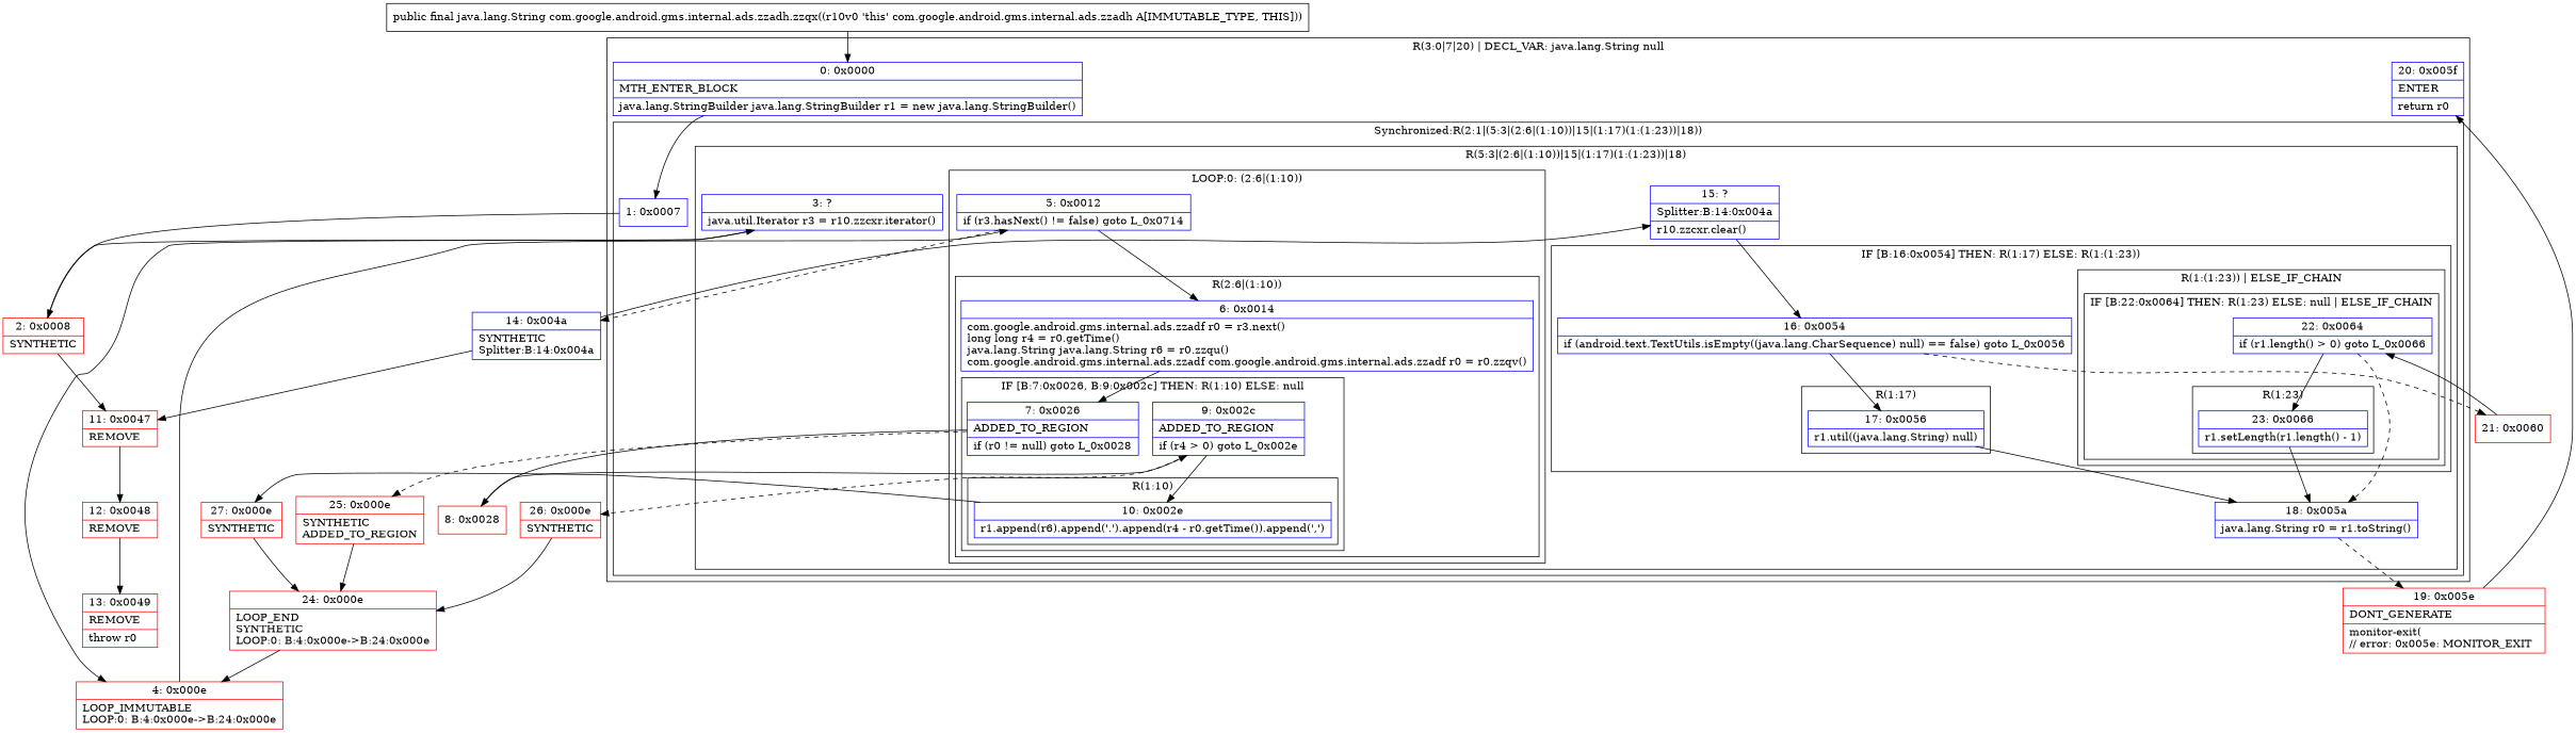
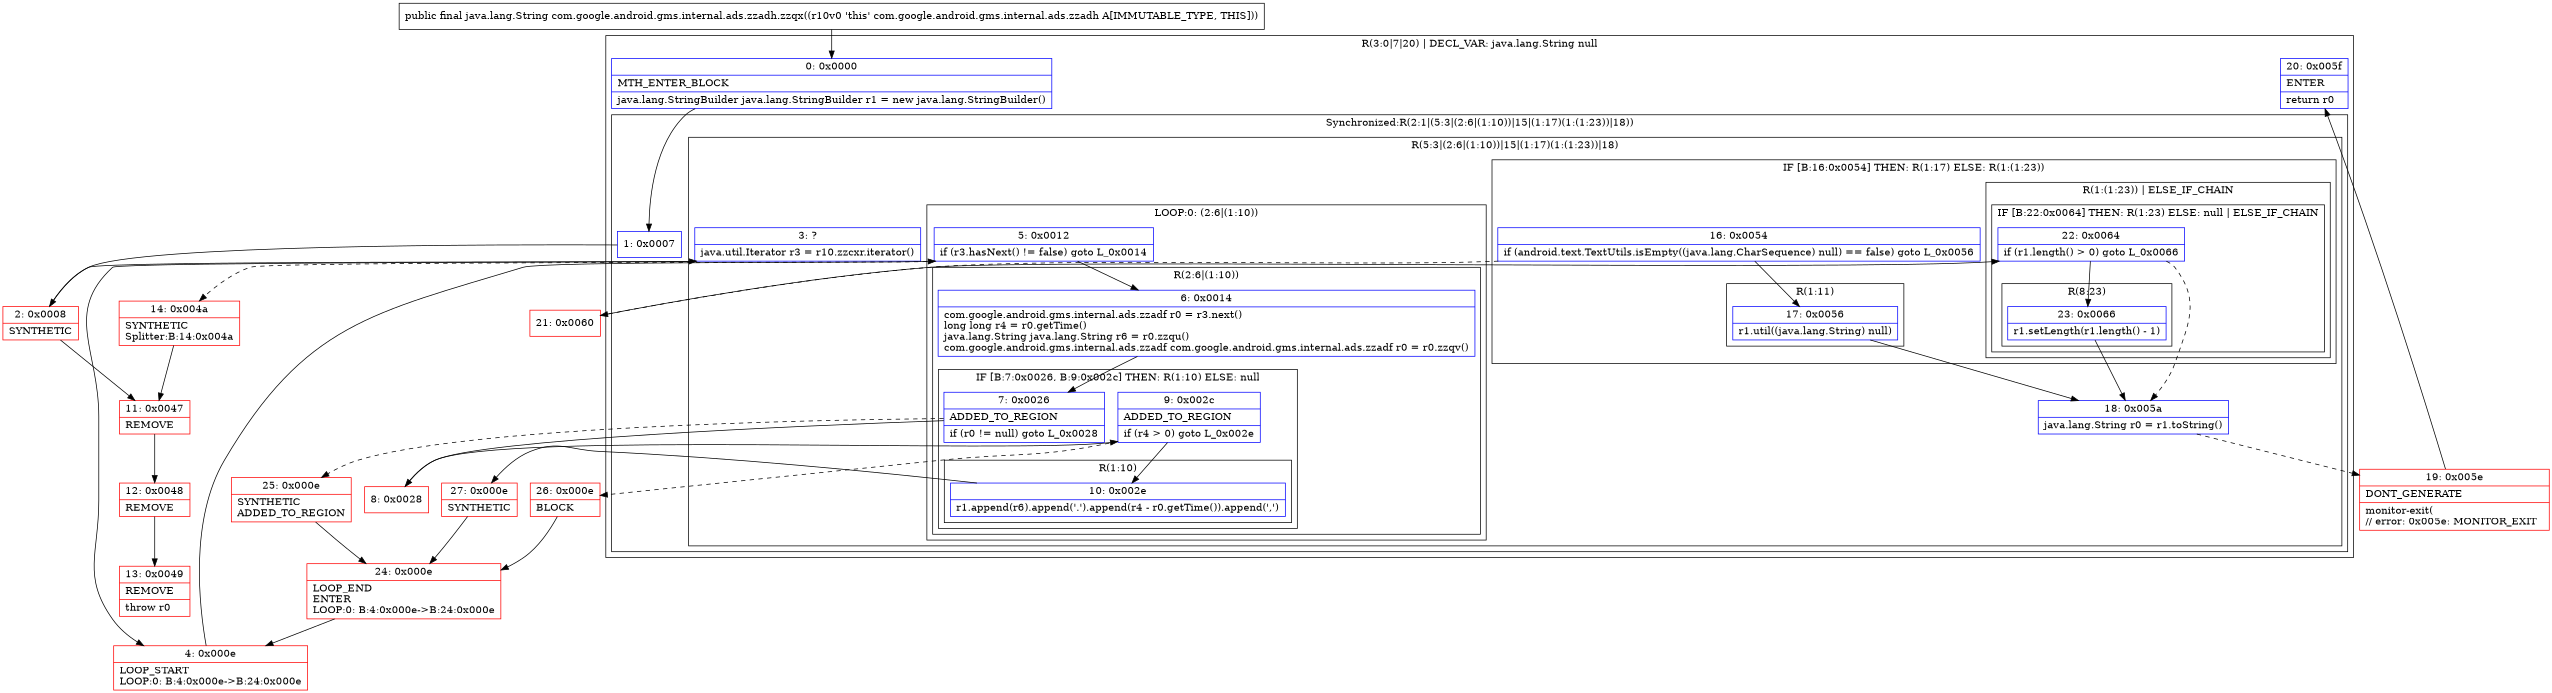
  digraph {
    node [color=blue shape=record]
    n1 [label="{10\:\ 0x002e|r1.append(r6).append('.').append(r4 \- r0.getTime()).append(',')\l}"]
    n2 [label="{7\:\ 0x0026|ADDED_TO_REGION\l|if (r0 != null) goto L_0x0028\l}"]
    n3 [label="{9\:\ 0x002c|ADDED_TO_REGION\l|if (r4 \> 0) goto L_0x002e\l}"]
    n4 [label="{6\:\ 0x0014|com.google.android.gms.internal.ads.zzadf r0 = r3.next()\llong long r4 = r0.getTime()\ljava.lang.String java.lang.String r6 = r0.zzqu()\lcom.google.android.gms.internal.ads.zzadf com.google.android.gms.internal.ads.zzadf r0 = r0.zzqv()\l}"]
-   n5 [label="{5\:\ 0x0012|if (r3.hasNext() != false) goto L_0x0714\l}"]
+   n5 [label="{5\:\ 0x0012|if (r3.hasNext() != false) goto L_0x0014\l}"]
    n6 [label="{17\:\ 0x0056|r1.util((java.lang.String) null)\l}"]
    n7 [label="{23\:\ 0x0066|r1.setLength(r1.length() \- 1)\l}"]
    n8 [label="{22\:\ 0x0064|if (r1.length() \> 0) goto L_0x0066\l}"]
    n9 [label="{16\:\ 0x0054|if (android.text.TextUtils.isEmpty((java.lang.CharSequence) null) == false) goto L_0x0056\l}"]
    n10 [label="{3\:\ ?|java.util.Iterator r3 = r10.zzcxr.iterator()\l}"]
-   n11 [label="{15\:\ ?|Splitter:B:14:0x004a\l|r10.zzcxr.clear()\l}"]
    n12 [label="{18\:\ 0x005a|java.lang.String r0 = r1.toString()\l}"]
    n13 [label="{1\:\ 0x0007}"]
    n14 [label="{0\:\ 0x0000|MTH_ENTER_BLOCK\l|java.lang.StringBuilder java.lang.StringBuilder r1 = new java.lang.StringBuilder()\l}"]
    n15 [label="{20\:\ 0x005f|ENTER\l|return r0\l}"]
    n16 [color=red label="{27\:\ 0x000e|SYNTHETIC\l}"]
    n17 [color=red label="{8\:\ 0x0028}"]
    n18 [color=red label="{25\:\ 0x000e|SYNTHETIC\lADDED_TO_REGION\l}"]
-   n19 [color=red label="{26\:\ 0x000e|SYNTHETIC\l}"]
-   n20 [label="{14\:\ 0x004a|SYNTHETIC\lSplitter:B:14:0x004a\l}"]
+   n19 [color=red label="{26\:\ 0x000e|BLOCK\l}"]
+   n20 [color=red label="{14\:\ 0x004a|SYNTHETIC\lSplitter:B:14:0x004a\l}"]
    n21 [color=red label="{21\:\ 0x0060}"]
-   n22 [color=red label="{4\:\ 0x000e|LOOP_IMMUTABLE\lLOOP:0: B:4:0x000e\-\>B:24:0x000e\l}"]
+   n22 [color=red label="{4\:\ 0x000e|LOOP_START\lLOOP:0: B:4:0x000e\-\>B:24:0x000e\l}"]
    n23 [color=red label="{19\:\ 0x005e|DONT_GENERATE\l|monitor\-exit(\l\/\/ error: 0x005e: MONITOR_EXIT  \l}"]
    n24 [color=red label="{2\:\ 0x0008|SYNTHETIC\l}"]
    n25 [color=red label="{11\:\ 0x0047|REMOVE\l}"]
-   n26 [color=red label="{24\:\ 0x000e|LOOP_END\lSYNTHETIC\lLOOP:0: B:4:0x000e\-\>B:24:0x000e\l}"]
+   n26 [color=red label="{24\:\ 0x000e|LOOP_END\lENTER\lLOOP:0: B:4:0x000e\-\>B:24:0x000e\l}"]
    n27 [color=red label="{12\:\ 0x0048|REMOVE\l}"]
    n28 [color=red label="{13\:\ 0x0049|REMOVE\l|throw r0\l}"]
    n29 [label="{public final java.lang.String com.google.android.gms.internal.ads.zzadh.zzqx((r10v0 'this' com.google.android.gms.internal.ads.zzadh A[IMMUTABLE_TYPE, THIS])) }" color=""]
    subgraph cluster_1 {
      label="R(3:0|7|20) | DECL_VAR: java.lang.String null\l"
      n14
      n15
      subgraph cluster_2 {
        label="Synchronized:R(2:1|(5:3|(2:6|(1:10))|15|(1:17)(1:(1:23))|18))"
        n13
        subgraph cluster_3 {
          label="R(5:3|(2:6|(1:10))|15|(1:17)(1:(1:23))|18)"
          n10
-         n11
          n12
          subgraph cluster_4 {
            label="LOOP:0: (2:6|(1:10))"
            n5
            subgraph cluster_5 {
              label="R(2:6|(1:10))"
              n4
              subgraph cluster_6 {
                label="IF [B:7:0x0026, B:9:0x002c] THEN: R(1:10) ELSE: null"
                n2
                n3
                subgraph cluster_7 {
                  label="R(1:10)"
                  n1
                }
              }
            }
          }
          subgraph cluster_8 {
            label="IF [B:16:0x0054] THEN: R(1:17) ELSE: R(1:(1:23))"
            n9
            subgraph cluster_9 {
-             label="R(1:17)"
+             label="R(1:11)"
              n6
            }
            subgraph cluster_10 {
              label="R(1:(1:23)) | ELSE_IF_CHAIN\l"
              subgraph cluster_11 {
                label="IF [B:22:0x0064] THEN: R(1:23) ELSE: null | ELSE_IF_CHAIN\l"
                n8
                subgraph cluster_12 {
-                 label="R(1:23)"
+                 label="R(8:23)"
                  n7
                }
              }
            }
          }
        }
      }
    }
    n1 -> n16
    n2 -> n17
    n2 -> n18 [style=dashed]
    n3 -> n1
    n3 -> n19 [style=dashed]
    n4 -> n2
    n5 -> n4
    n5 -> n20 [style=dashed]
    n6 -> n12
    n7 -> n12
    n8 -> n7
    n8 -> n12 [style=dashed]
    n9 -> n6
    n9 -> n21 [style=dashed]
    n10 -> n22
-   n11 -> n9
    n12 -> n23 [style=dashed]
    n13 -> n24
    n14 -> n13
    n16 -> n26
    n17 -> n3
    n18 -> n26
    n19 -> n26
-   n20 -> n11
    n20 -> n25
    n21 -> n8
    n22 -> n5
    n23 -> n15
    n24 -> n10
    n24 -> n25
    n25 -> n27
    n26 -> n22
    n27 -> n28
    n29 -> n14
  }
